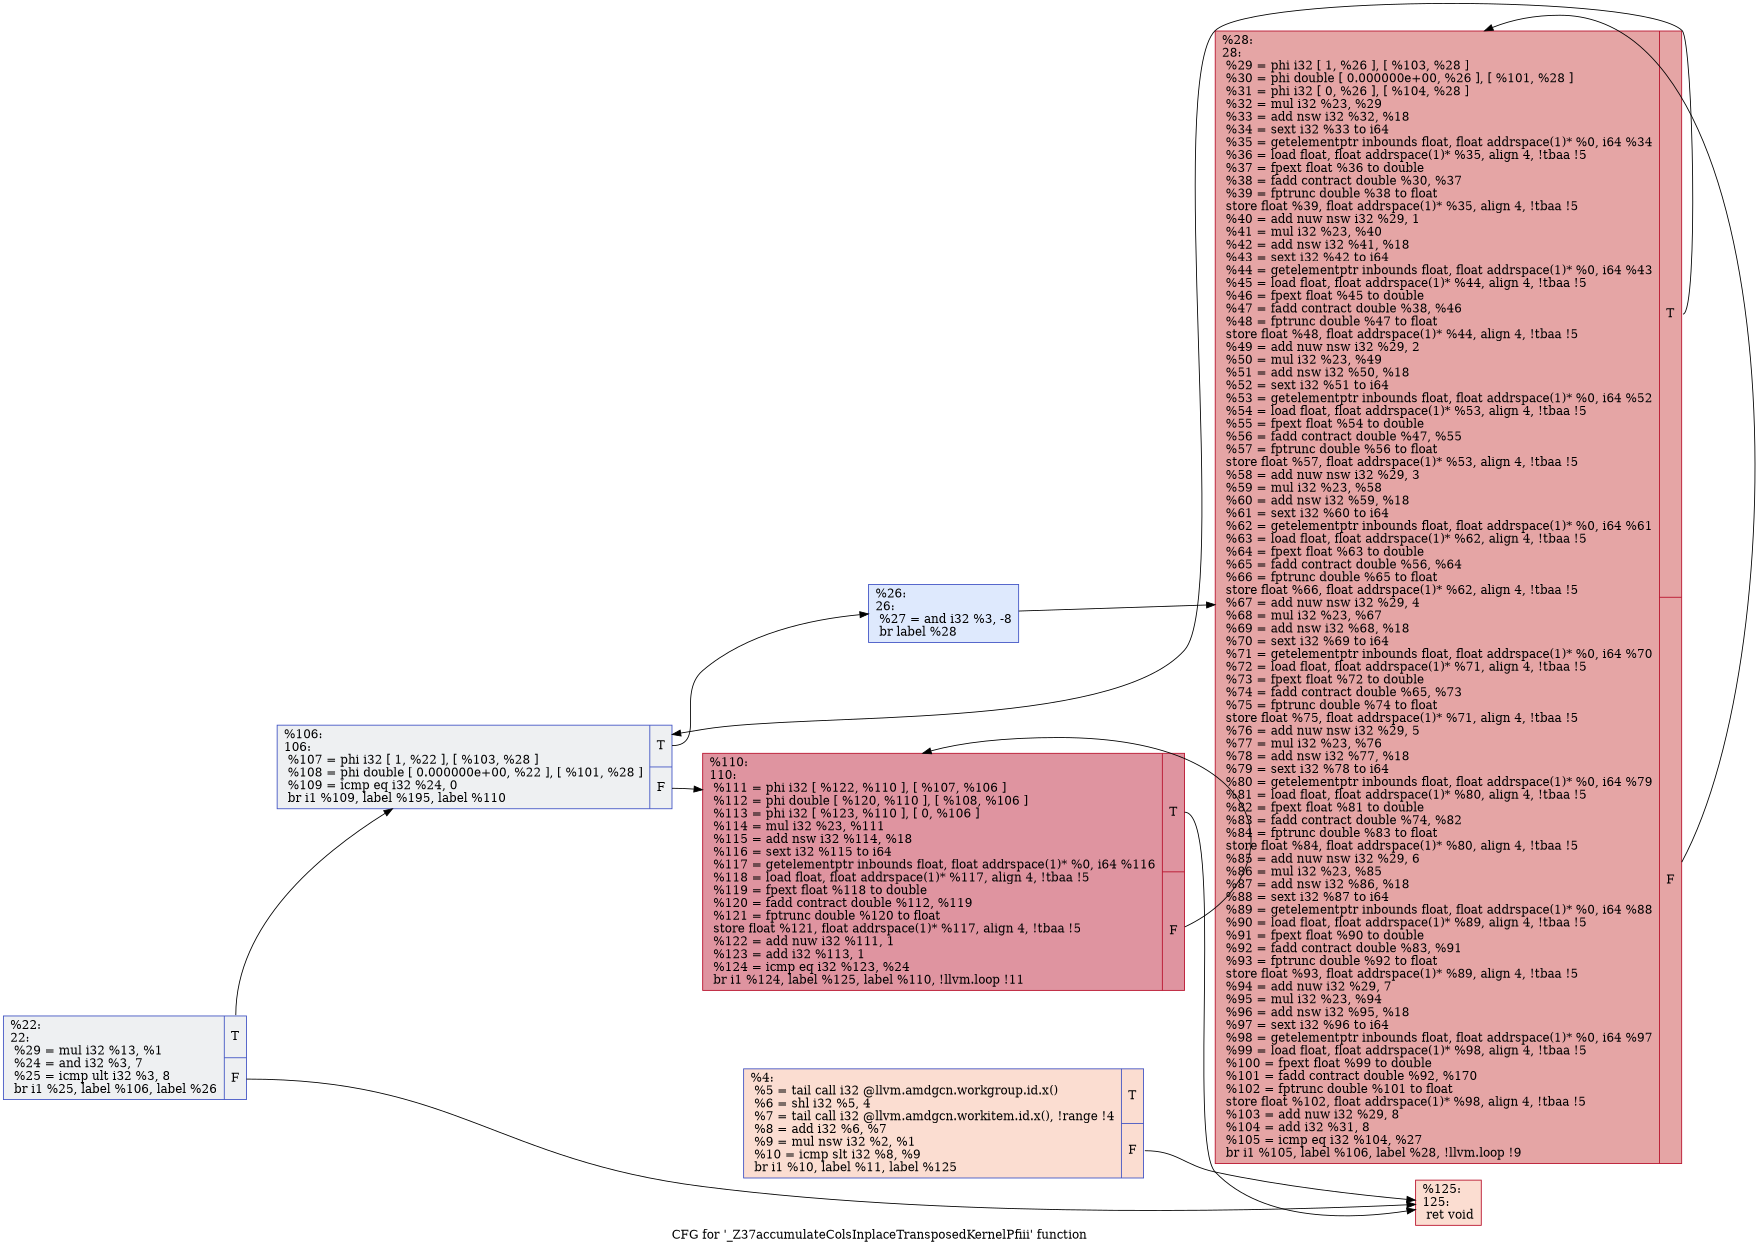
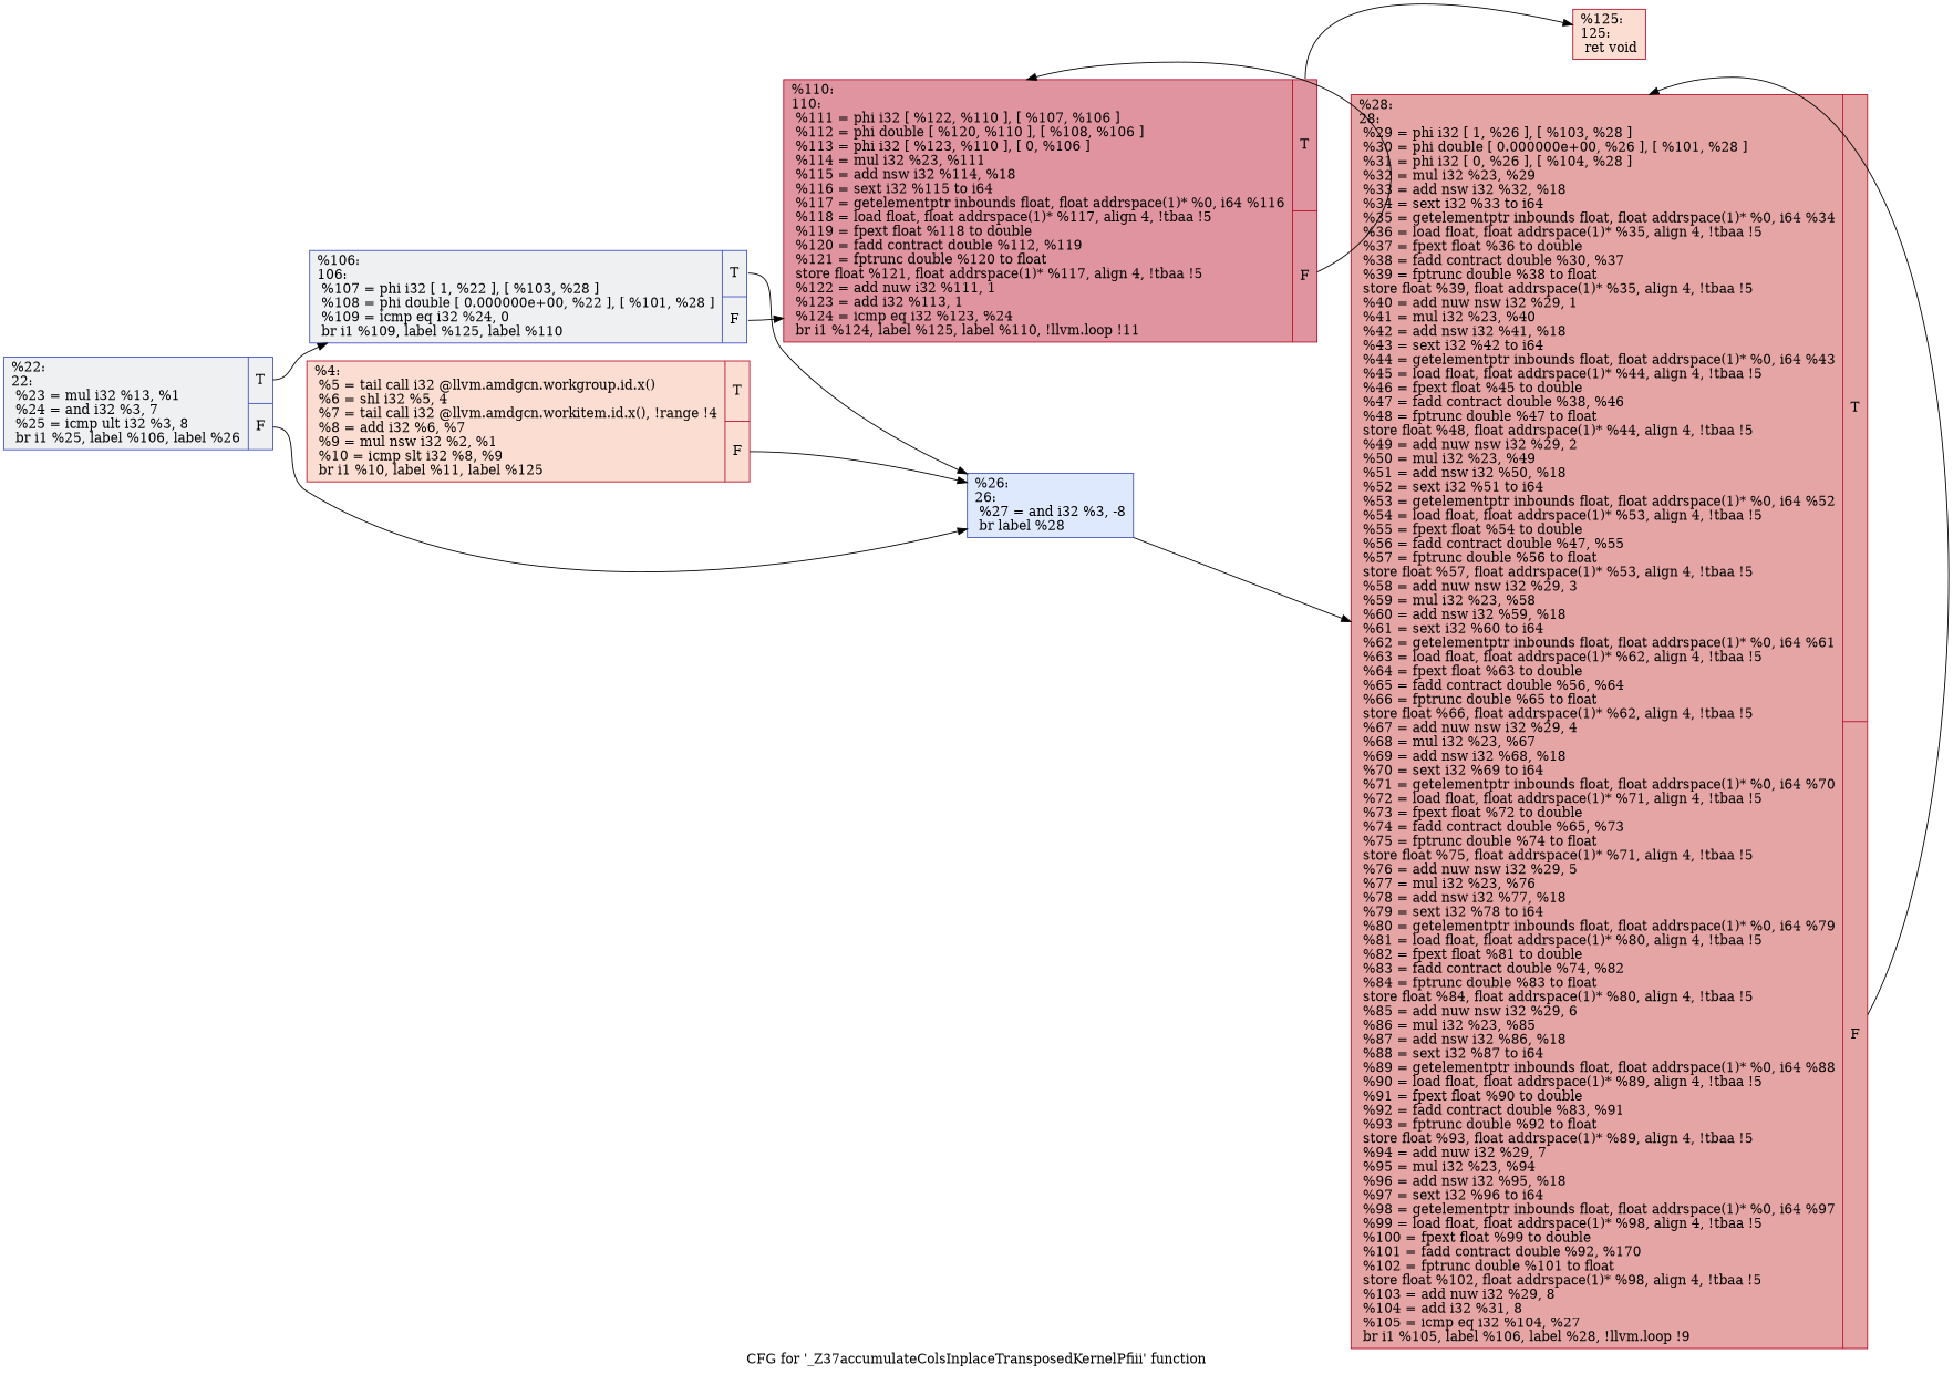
  digraph {
    label="CFG for '_Z37accumulateColsInplaceTransposedKernelPfiii' function"
    rankdir=LR
    node [color="#3d50c3ff" fillcolor="#f7b39670" shape=record style=filled]
    edge [tailport=s1]
-   n1 [label="{%4:\l  %5 = tail call i32 @llvm.amdgcn.workgroup.id.x()\l  %6 = shl i32 %5, 4\l  %7 = tail call i32 @llvm.amdgcn.workitem.id.x(), !range !4\l  %8 = add i32 %6, %7\l  %9 = mul nsw i32 %2, %1\l  %10 = icmp slt i32 %8, %9\l  br i1 %10, label %11, label %125\l|{<s0>T|<s1>F}}"]
+   n1 [color="#b70d28ff" label="{%4:\l  %5 = tail call i32 @llvm.amdgcn.workgroup.id.x()\l  %6 = shl i32 %5, 4\l  %7 = tail call i32 @llvm.amdgcn.workitem.id.x(), !range !4\l  %8 = add i32 %6, %7\l  %9 = mul nsw i32 %2, %1\l  %10 = icmp slt i32 %8, %9\l  br i1 %10, label %11, label %125\l|{<s0>T|<s1>F}}"]
    n2 [color="#b70d28ff" label="{%125:\l125:                                              \l  ret void\l}"]
-   n3 [fillcolor="#d9dce170" label="{%22:\l22:                                               \l  %29 = mul i32 %13, %1\l  %24 = and i32 %3, 7\l  %25 = icmp ult i32 %3, 8\l  br i1 %25, label %106, label %26\l|{<s0>T|<s1>F}}"]
-   n4 [fillcolor="#d9dce170" label="{%106:\l106:                                              \l  %107 = phi i32 [ 1, %22 ], [ %103, %28 ]\l  %108 = phi double [ 0.000000e+00, %22 ], [ %101, %28 ]\l  %109 = icmp eq i32 %24, 0\l  br i1 %109, label %195, label %110\l|{<s0>T|<s1>F}}"]
+   n3 [fillcolor="#d9dce170" label="{%22:\l22:                                               \l  %23 = mul i32 %13, %1\l  %24 = and i32 %3, 7\l  %25 = icmp ult i32 %3, 8\l  br i1 %25, label %106, label %26\l|{<s0>T|<s1>F}}"]
+   n4 [fillcolor="#d9dce170" label="{%106:\l106:                                              \l  %107 = phi i32 [ 1, %22 ], [ %103, %28 ]\l  %108 = phi double [ 0.000000e+00, %22 ], [ %101, %28 ]\l  %109 = icmp eq i32 %24, 0\l  br i1 %109, label %125, label %110\l|{<s0>T|<s1>F}}"]
    n5 [fillcolor="#b5cdfa70" label="{%26:\l26:                                               \l  %27 = and i32 %3, -8\l  br label %28\l}"]
    n6 [color="#b70d28ff" fillcolor="#b70d2870" label="{%110:\l110:                                              \l  %111 = phi i32 [ %122, %110 ], [ %107, %106 ]\l  %112 = phi double [ %120, %110 ], [ %108, %106 ]\l  %113 = phi i32 [ %123, %110 ], [ 0, %106 ]\l  %114 = mul i32 %23, %111\l  %115 = add nsw i32 %114, %18\l  %116 = sext i32 %115 to i64\l  %117 = getelementptr inbounds float, float addrspace(1)* %0, i64 %116\l  %118 = load float, float addrspace(1)* %117, align 4, !tbaa !5\l  %119 = fpext float %118 to double\l  %120 = fadd contract double %112, %119\l  %121 = fptrunc double %120 to float\l  store float %121, float addrspace(1)* %117, align 4, !tbaa !5\l  %122 = add nuw i32 %111, 1\l  %123 = add i32 %113, 1\l  %124 = icmp eq i32 %123, %24\l  br i1 %124, label %125, label %110, !llvm.loop !11\l|{<s0>T|<s1>F}}"]
    n7 [color="#b70d28ff" fillcolor="#c5333470" label="{%28:\l28:                                               \l  %29 = phi i32 [ 1, %26 ], [ %103, %28 ]\l  %30 = phi double [ 0.000000e+00, %26 ], [ %101, %28 ]\l  %31 = phi i32 [ 0, %26 ], [ %104, %28 ]\l  %32 = mul i32 %23, %29\l  %33 = add nsw i32 %32, %18\l  %34 = sext i32 %33 to i64\l  %35 = getelementptr inbounds float, float addrspace(1)* %0, i64 %34\l  %36 = load float, float addrspace(1)* %35, align 4, !tbaa !5\l  %37 = fpext float %36 to double\l  %38 = fadd contract double %30, %37\l  %39 = fptrunc double %38 to float\l  store float %39, float addrspace(1)* %35, align 4, !tbaa !5\l  %40 = add nuw nsw i32 %29, 1\l  %41 = mul i32 %23, %40\l  %42 = add nsw i32 %41, %18\l  %43 = sext i32 %42 to i64\l  %44 = getelementptr inbounds float, float addrspace(1)* %0, i64 %43\l  %45 = load float, float addrspace(1)* %44, align 4, !tbaa !5\l  %46 = fpext float %45 to double\l  %47 = fadd contract double %38, %46\l  %48 = fptrunc double %47 to float\l  store float %48, float addrspace(1)* %44, align 4, !tbaa !5\l  %49 = add nuw nsw i32 %29, 2\l  %50 = mul i32 %23, %49\l  %51 = add nsw i32 %50, %18\l  %52 = sext i32 %51 to i64\l  %53 = getelementptr inbounds float, float addrspace(1)* %0, i64 %52\l  %54 = load float, float addrspace(1)* %53, align 4, !tbaa !5\l  %55 = fpext float %54 to double\l  %56 = fadd contract double %47, %55\l  %57 = fptrunc double %56 to float\l  store float %57, float addrspace(1)* %53, align 4, !tbaa !5\l  %58 = add nuw nsw i32 %29, 3\l  %59 = mul i32 %23, %58\l  %60 = add nsw i32 %59, %18\l  %61 = sext i32 %60 to i64\l  %62 = getelementptr inbounds float, float addrspace(1)* %0, i64 %61\l  %63 = load float, float addrspace(1)* %62, align 4, !tbaa !5\l  %64 = fpext float %63 to double\l  %65 = fadd contract double %56, %64\l  %66 = fptrunc double %65 to float\l  store float %66, float addrspace(1)* %62, align 4, !tbaa !5\l  %67 = add nuw nsw i32 %29, 4\l  %68 = mul i32 %23, %67\l  %69 = add nsw i32 %68, %18\l  %70 = sext i32 %69 to i64\l  %71 = getelementptr inbounds float, float addrspace(1)* %0, i64 %70\l  %72 = load float, float addrspace(1)* %71, align 4, !tbaa !5\l  %73 = fpext float %72 to double\l  %74 = fadd contract double %65, %73\l  %75 = fptrunc double %74 to float\l  store float %75, float addrspace(1)* %71, align 4, !tbaa !5\l  %76 = add nuw nsw i32 %29, 5\l  %77 = mul i32 %23, %76\l  %78 = add nsw i32 %77, %18\l  %79 = sext i32 %78 to i64\l  %80 = getelementptr inbounds float, float addrspace(1)* %0, i64 %79\l  %81 = load float, float addrspace(1)* %80, align 4, !tbaa !5\l  %82 = fpext float %81 to double\l  %83 = fadd contract double %74, %82\l  %84 = fptrunc double %83 to float\l  store float %84, float addrspace(1)* %80, align 4, !tbaa !5\l  %85 = add nuw nsw i32 %29, 6\l  %86 = mul i32 %23, %85\l  %87 = add nsw i32 %86, %18\l  %88 = sext i32 %87 to i64\l  %89 = getelementptr inbounds float, float addrspace(1)* %0, i64 %88\l  %90 = load float, float addrspace(1)* %89, align 4, !tbaa !5\l  %91 = fpext float %90 to double\l  %92 = fadd contract double %83, %91\l  %93 = fptrunc double %92 to float\l  store float %93, float addrspace(1)* %89, align 4, !tbaa !5\l  %94 = add nuw i32 %29, 7\l  %95 = mul i32 %23, %94\l  %96 = add nsw i32 %95, %18\l  %97 = sext i32 %96 to i64\l  %98 = getelementptr inbounds float, float addrspace(1)* %0, i64 %97\l  %99 = load float, float addrspace(1)* %98, align 4, !tbaa !5\l  %100 = fpext float %99 to double\l  %101 = fadd contract double %92, %170\l  %102 = fptrunc double %101 to float\l  store float %102, float addrspace(1)* %98, align 4, !tbaa !5\l  %103 = add nuw i32 %29, 8\l  %104 = add i32 %31, 8\l  %105 = icmp eq i32 %104, %27\l  br i1 %105, label %106, label %28, !llvm.loop !9\l|{<s0>T|<s1>F}}"]
-   n1 -> n2
+   n1 -> n5
    n3 -> n4 [tailport=s0]
-   n3 -> n2
+   n3 -> n5
    n4 -> n5 [tailport=s0]
    n4 -> n6
    n5 -> n7 [tailport=s0]
    n6 -> n2 [tailport=s0]
    n6 -> n6
-   n7 -> n4 [tailport=s0]
    n7 -> n7
  }
